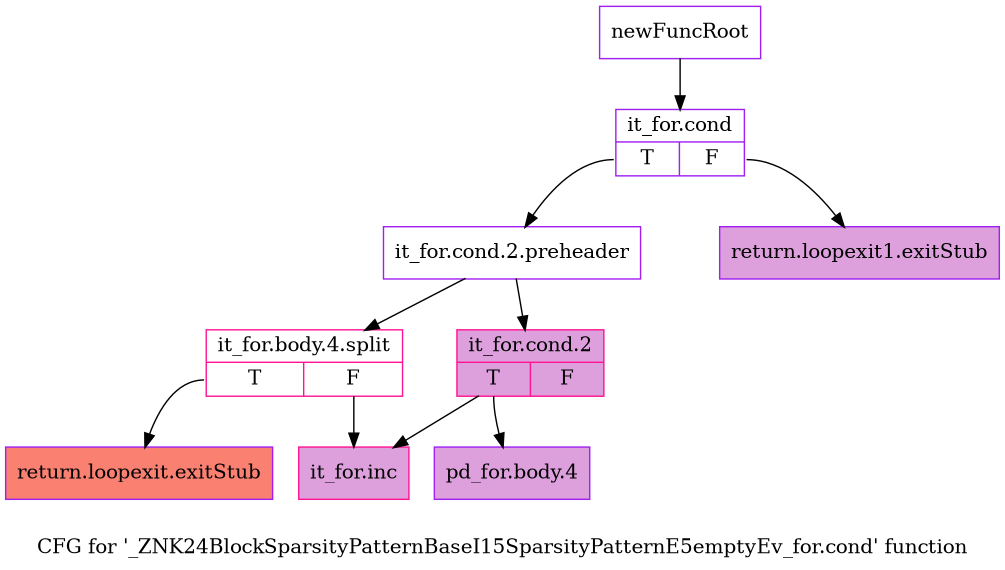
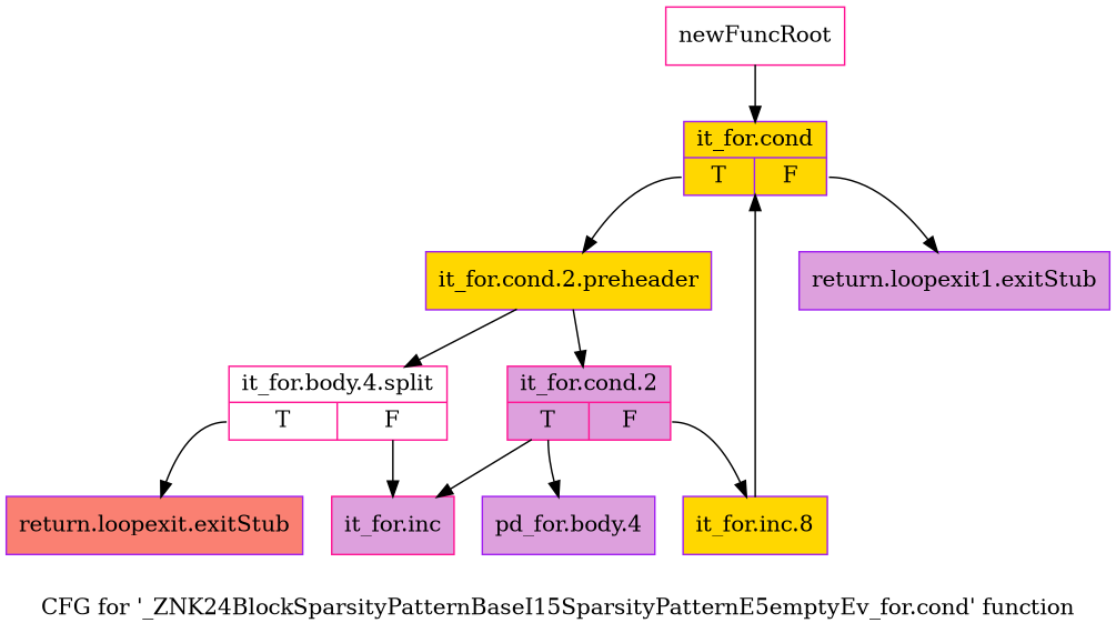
  digraph {
    label="CFG for '_ZNK24BlockSparsityPatternBaseI15SparsityPatternE5emptyEv_for.cond' function"
    node [color=purple fillcolor=plum shape=record style=filled]
-   n1 [fillcolor=white label="{newFuncRoot}"]
-   n2 [fillcolor=white label="{it_for.cond|{<s0>T|<s1>F}}"]
+   n1 [color=deeppink fillcolor=white label="{newFuncRoot}"]
+   n2 [fillcolor=gold label="{it_for.cond|{<s0>T|<s1>F}}"]
    n3 [label="{return.loopexit1.exitStub}"]
-   n4 [fillcolor=white label="{it_for.cond.2.preheader}"]
+   n4 [fillcolor=gold label="{it_for.cond.2.preheader}"]
    n5 [color=deeppink label="{it_for.cond.2|{<s0>T|<s1>F}}"]
    n6 [color=deeppink fillcolor=white label="{it_for.body.4.split|{<s0>T|<s1>F}}"]
    n7 [fillcolor=salmon label="{return.loopexit.exitStub}"]
    n8 [label="{pd_for.body.4}"]
+   n9 [fillcolor=gold label="{it_for.inc.8}"]
    n10 [color=deeppink label="{it_for.inc}"]
    n1 -> n2
    n2 -> n3 [tailport=s1]
    n2 -> n4 [tailport=s0]
    n4 -> n5
    n4 -> n6
    n5 -> n8 [tailport=s0]
+   n5 -> n9 [tailport=s1]
    n5 -> n10
    n6 -> n7 [tailport=s0]
    n6 -> n10 [tailport=s1]
+   n9 -> n2
  }
